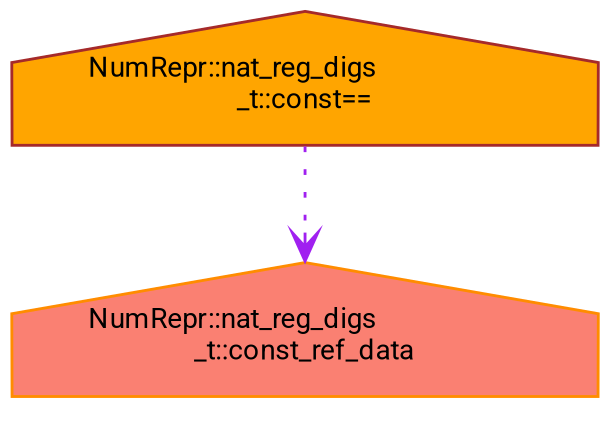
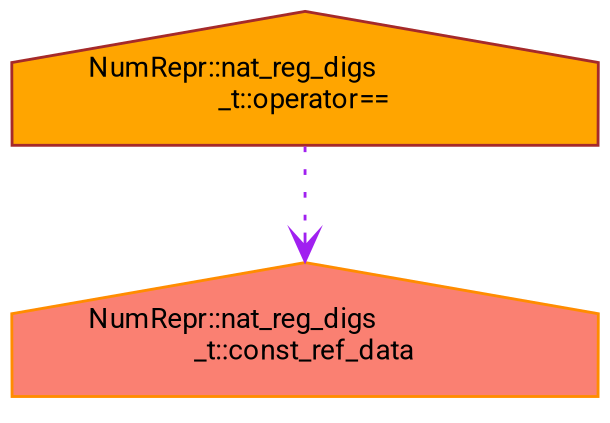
  digraph {
    rankdir=TB
    fontname=Roboto
    node [fontname=Roboto fontsize=10 shape=house style=filled]
-   n1 [color=brown fillcolor=orange fontcolor=black height=0.2 label="NumRepr::nat_reg_digs\l_t::const==" width=0.4]
+   n1 [color=brown fillcolor=orange fontcolor=black height=0.2 label="NumRepr::nat_reg_digs\l_t::operator==" width=0.4]
    n2 [color=darkorange fillcolor=salmon height=0.2 label="NumRepr::nat_reg_digs\l_t::const_ref_data" width=0.4]
    n1 -> n2 [color=purple fontname=Roboto fontsize=10 labelfontname=Helvetica labelfontsize=10 style=dotted arrowhead=vee]
  }
